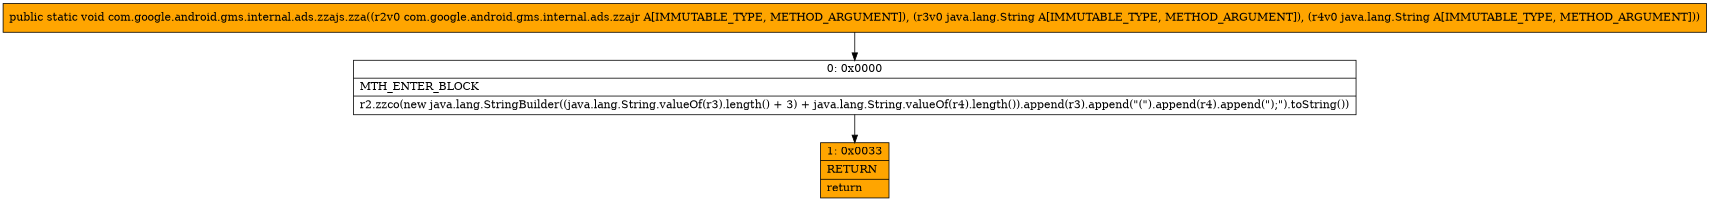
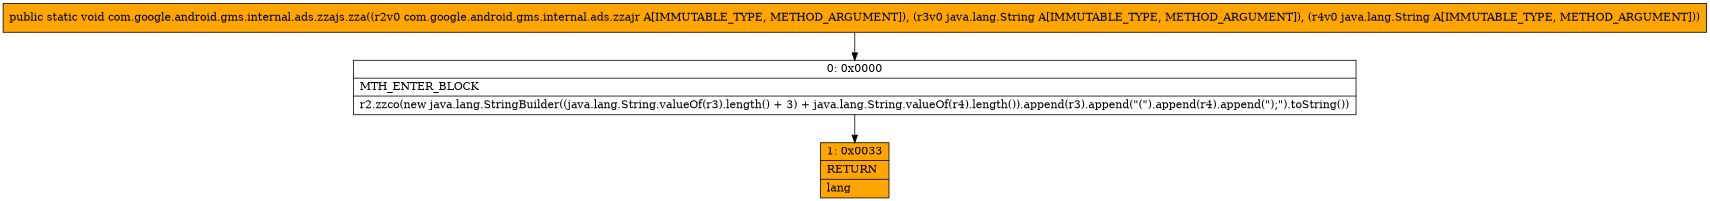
  digraph {
    node [shape=record style=filled fillcolor=orange]
    edge [style=solid]
    n1 [label="{0\:\ 0x0000|MTH_ENTER_BLOCK\l|r2.zzco(new java.lang.StringBuilder((java.lang.String.valueOf(r3).length() + 3) + java.lang.String.valueOf(r4).length()).append(r3).append(\"(\").append(r4).append(\");\").toString())\l}" fillcolor=white]
-   n2 [label="{1\:\ 0x0033|RETURN\l|return\l}"]
+   n2 [label="{1\:\ 0x0033|RETURN\l|lang\l}"]
    n3 [label="{public static void com.google.android.gms.internal.ads.zzajs.zza((r2v0 com.google.android.gms.internal.ads.zzajr A[IMMUTABLE_TYPE, METHOD_ARGUMENT]), (r3v0 java.lang.String A[IMMUTABLE_TYPE, METHOD_ARGUMENT]), (r4v0 java.lang.String A[IMMUTABLE_TYPE, METHOD_ARGUMENT])) }"]
    n1 -> n2
    n3 -> n1
  }
